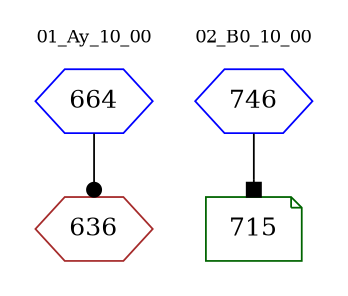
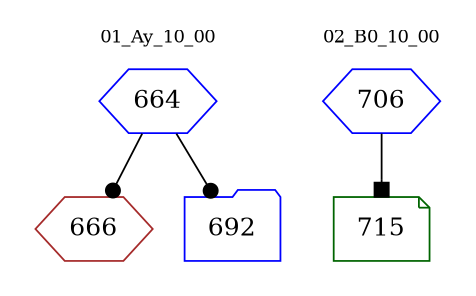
  digraph {
    node [color=blue shape=hexagon]
    edge [arrowhead=dot color=black]
    n1 [label=664]
-   n2 [color=brown label=636]
-   n4 [label=746]
+   n2 [color=brown label=666]
+   n3 [label=692 shape=folder]
+   n4 [label=706]
    n5 [color=darkgreen label=715 shape=note]
    subgraph cluster_1 {
      color=white
      fontsize=10
      label="01_Ay_10_00"
      n1
      n2
+     n3
    }
    subgraph cluster_2 {
      color=white
      fontsize=10
      label="02_B0_10_00"
      n4
      n5
    }
    n1 -> n2
+   n1 -> n3
    n4 -> n5 [arrowhead=box]
  }
